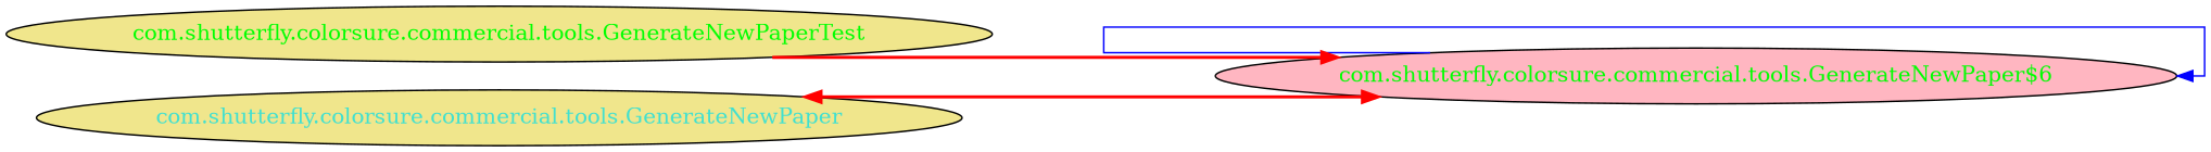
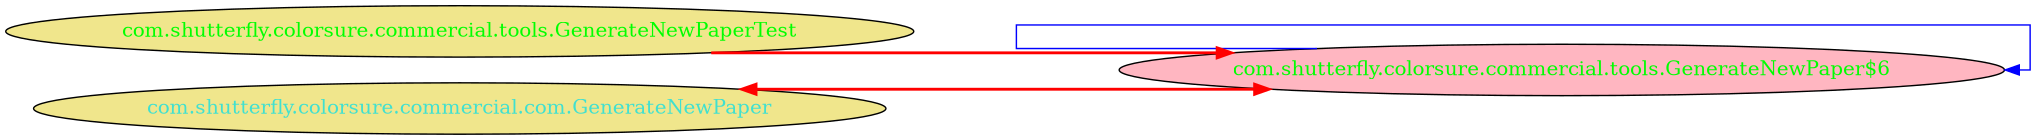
  digraph {
    concentrate=true
    rankdir=LR
    ranksep=2.0
    splines=ortho
    node [fontcolor=green style=filled fillcolor=khaki]
    edge [color=red style=bold]
    "com.shutterfly.colorsure.commercial.tools.GenerateNewPaper$6" [fillcolor=lightpink]
    "com.shutterfly.colorsure.commercial.tools.GenerateNewPaperTest"
-   "com.shutterfly.colorsure.commercial.tools.GenerateNewPaper" [fontcolor=turquoise]
+   "com.shutterfly.colorsure.commercial.tools.GenerateNewPaper" [fontcolor=turquoise label="com.shutterfly.colorsure.commercial.com.GenerateNewPaper"]
    "com.shutterfly.colorsure.commercial.tools.GenerateNewPaper$6" -> "com.shutterfly.colorsure.commercial.tools.GenerateNewPaper$6" [color=blue style=solid]
    "com.shutterfly.colorsure.commercial.tools.GenerateNewPaperTest" -> "com.shutterfly.colorsure.commercial.tools.GenerateNewPaper$6"
    "com.shutterfly.colorsure.commercial.tools.GenerateNewPaper" -> "com.shutterfly.colorsure.commercial.tools.GenerateNewPaper$6" [dir=both]
  }
